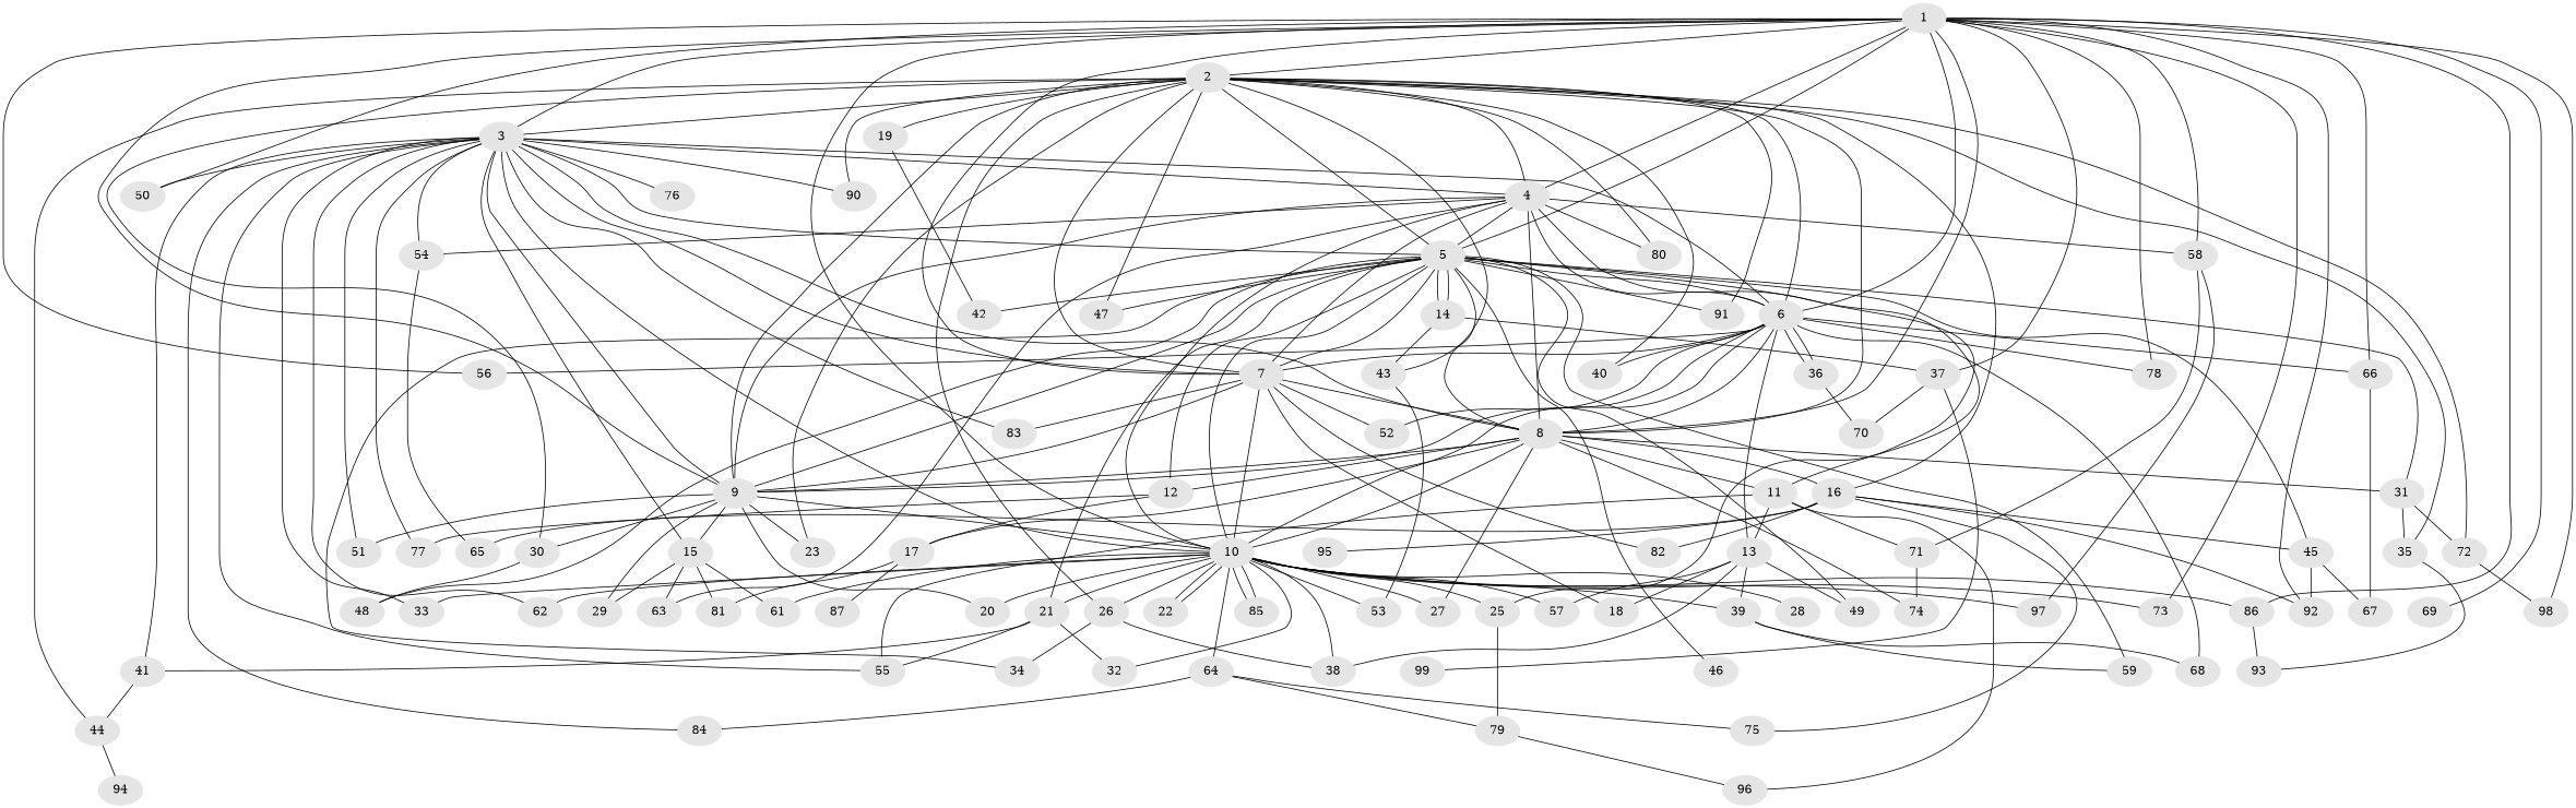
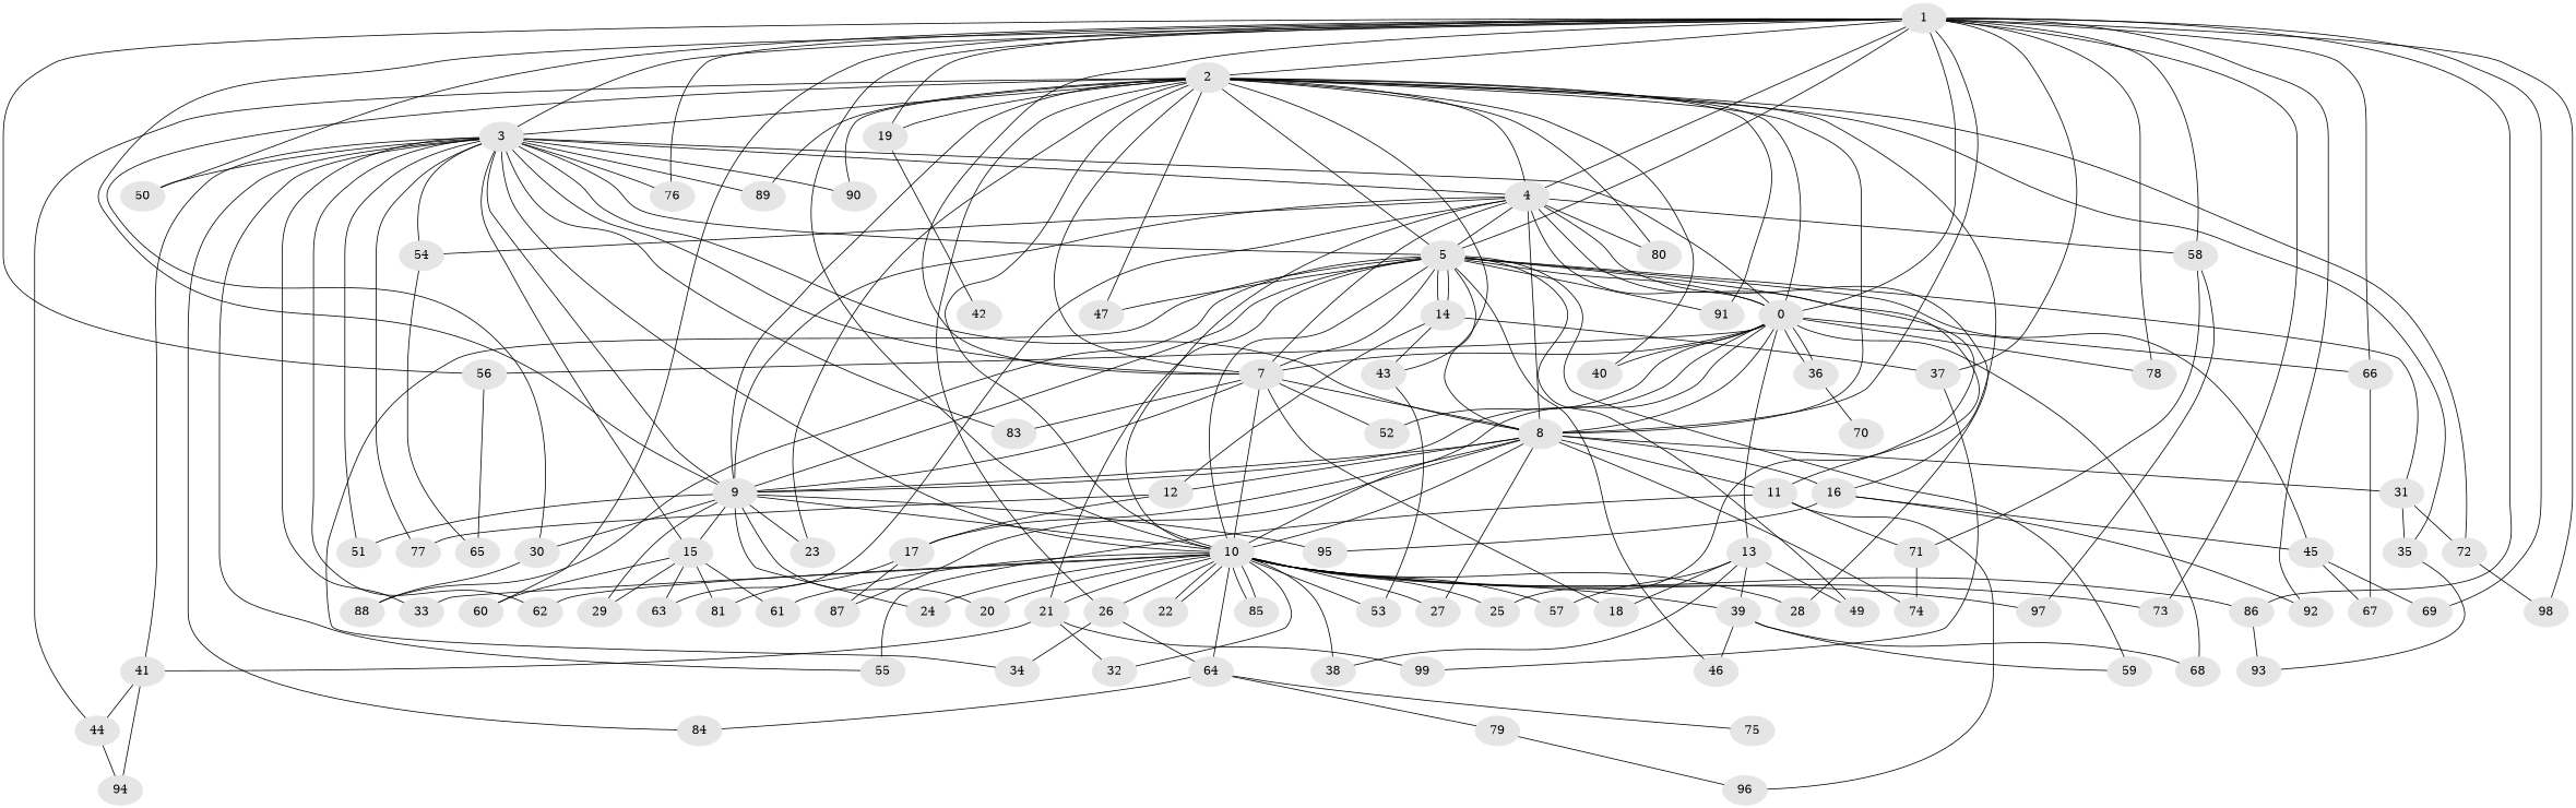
  graph {
    node [color=gray90 style=filled]
    1
    2
    3
    4
    5
-   6
+   6 [label=0]
    7
    8
    9
    10
    19
    37
    50
    56
    58
+   60
    66
    69
    73
    76
    78
    86
    92
    98
    16
    23
    26
    30
    35
    40
    43
    44
    47
    72
    80
+   89
    90
    91
    15
    33
    41
    51
    54
    55
    62
    77
    83
    84
    25
    28
    63
    11
    12
    14
    21
    31
    34
    42
    45
    46
    49
    59
-   88 [label=48]
+   88
    13
    36
    52
    68
    18
-   82
    17
    27
    74
    87
    20
+   24
    29
    95
    22
    32
    38
    39
    53
    57
    61
    64
    85
    97
    99
    70
    71
    67
    93
    65
    75
    94
    81
    79
    96
    1 -- 2
    1 -- 3
    1 -- 4
    1 -- 5
    1 -- 6
    1 -- 7
    1 -- 8
    1 -- 9
    1 -- 10
+   1 -- 19
    1 -- 37
    1 -- 50
    1 -- 56
    1 -- 58
+   1 -- 60
    1 -- 66
    1 -- 69
    1 -- 73
+   1 -- 76
    1 -- 78
    1 -- 86
    1 -- 92
    1 -- 98
    2 -- 3
    2 -- 4
    2 -- 5
    2 -- 6
    2 -- 7
    2 -- 8
    2 -- 9
+   2 -- 10
    2 -- 19
    2 -- 16
    2 -- 23
    2 -- 26
    2 -- 30
    2 -- 35
    2 -- 40
    2 -- 43
    2 -- 44
    2 -- 47
    2 -- 72
    2 -- 80
+   2 -- 89
    2 -- 90
    2 -- 91
    3 -- 4
    3 -- 5
    3 -- 6
    3 -- 7
    3 -- 8
    3 -- 9
    3 -- 10
    3 -- 50
    3 -- 76
+   3 -- 89
    3 -- 90
    3 -- 15
    3 -- 33
    3 -- 41
    3 -- 51
    3 -- 54
    3 -- 55
    3 -- 62
    3 -- 77
    3 -- 83
    3 -- 84
    4 -- 5
    4 -- 6
    4 -- 7
    4 -- 8
    4 -- 9
    4 -- 10
    4 -- 58
    4 -- 80
    4 -- 54
    4 -- 25
+   4 -- 28
    4 -- 63
    5 -- 6
    5 -- 7
    5 -- 8
    5 -- 9
    5 -- 10
    5 -- 47
    5 -- 91
    5 -- 11
-   5 -- 12
+   14 -- 12
    5 -- 14
    5 -- 14
    5 -- 21
    5 -- 31
    5 -- 34
-   5 -- 42
    5 -- 45
    5 -- 46
    5 -- 49
    5 -- 59
    5 -- 88
    6 -- 7
    6 -- 8
    6 -- 9
    6 -- 10
    6 -- 56
    6 -- 66
    6 -- 78
    6 -- 40
    6 -- 13
    6 -- 36
    6 -- 36
    6 -- 52
    6 -- 68
    7 -- 8
    7 -- 9
    7 -- 10
    7 -- 83
    7 -- 52
    7 -- 18
-   7 -- 82
    8 -- 9
    8 -- 10
    8 -- 16
    8 -- 11
    8 -- 12
    8 -- 31
    8 -- 17
    8 -- 27
    8 -- 74
+   8 -- 87
    9 -- 10
    9 -- 23
    9 -- 30
    9 -- 15
    9 -- 51
    9 -- 20
+   9 -- 24
    9 -- 29
+   9 -- 95
    10 -- 73
    10 -- 86
    10 -- 26
    10 -- 33
    10 -- 62
    10 -- 25
    10 -- 28
    10 -- 21
    10 -- 27
    10 -- 20
+   10 -- 24
    10 -- 22
    10 -- 22
    10 -- 32
    10 -- 38
    10 -- 39
    10 -- 53
    10 -- 57
    10 -- 61
    10 -- 64
    10 -- 85
    10 -- 85
    10 -- 97
    19 -- 42
    37 -- 99
-   37 -- 70
    58 -- 97
    58 -- 71
    66 -- 67
    86 -- 93
    16 -- 92
    16 -- 45
-   16 -- 82
    16 -- 95
-   16 -- 65
-   16 -- 75
+   56 -- 65
    26 -- 34
-   26 -- 38
+   26 -- 64
    30 -- 88
    35 -- 93
    43 -- 53
    44 -- 94
    72 -- 98
+   15 -- 60
    15 -- 63
    15 -- 29
    15 -- 61
    15 -- 81
    41 -- 44
+   41 -- 94
    54 -- 65
-   25 -- 79
    11 -- 55
-   11 -- 13
    11 -- 71
    11 -- 96
    12 -- 77
    12 -- 17
    14 -- 37
    14 -- 43
    21 -- 41
    21 -- 32
-   21 -- 55
+   21 -- 99
    31 -- 35
    31 -- 72
-   45 -- 92
+   45 -- 69
    45 -- 67
    13 -- 49
    13 -- 18
    13 -- 38
    13 -- 39
    13 -- 57
    36 -- 70
    17 -- 87
    17 -- 81
+   39 -- 46
    39 -- 59
    39 -- 68
    64 -- 84
    64 -- 75
    64 -- 79
    71 -- 74
    79 -- 96
  }
